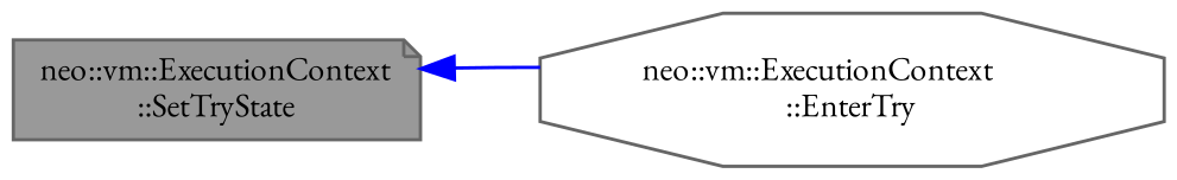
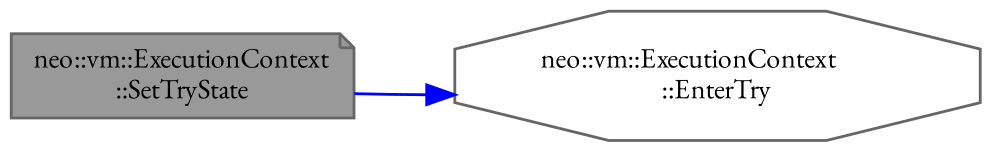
  digraph {
    rankdir=LR
    fontname="EB Garamond"
    node [fontname="EB Garamond" fontsize=10 style=filled]
    n1 [color=gray40 fillcolor=grey60 fontcolor=black height=0.2 label="neo::vm::ExecutionContext\l::SetTryState" shape=note width=0.4]
    n2 [color=grey40 fillcolor=white height=0.2 label="neo::vm::ExecutionContext\l::EnterTry" shape=octagon width=0.4]
-   n2 -> n1 [color=blue fontname="EB Garamond" fontsize=10 labelfontname=Helvetica labelfontsize=10 style=solid arrowhead=normal]
+   n1 -> n2 [color=blue fontname="EB Garamond" fontsize=10 labelfontname=Helvetica labelfontsize=10 style=solid arrowhead=normal]
  }
